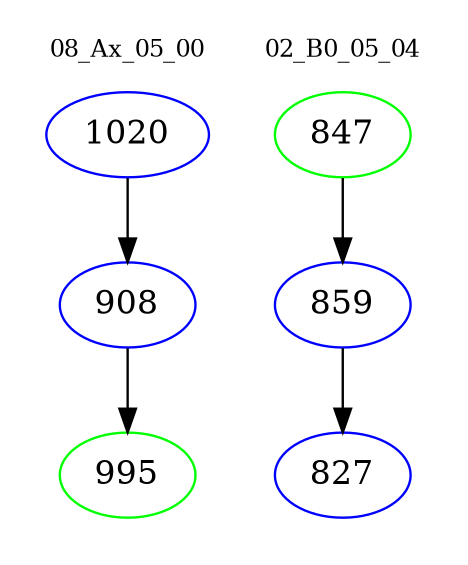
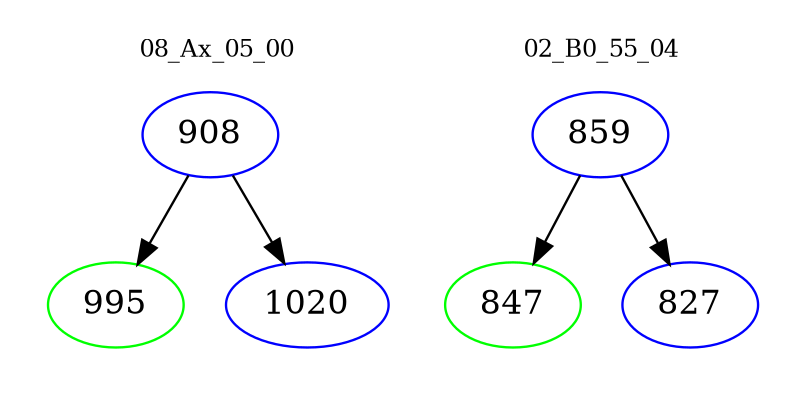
  digraph {
    node [color=blue]
    edge [color=black]
    n1 [label=908]
    n2 [color=green label=995]
    n3 [label=1020]
    n4 [label=859]
    n5 [color=green label=847]
    n6 [label=827]
    subgraph cluster_1 {
      color=white
      fontsize=10
      label="08_Ax_05_00"
      n1
      n2
      n3
    }
    subgraph cluster_2 {
      color=white
      fontsize=10
-     label="02_B0_05_04"
+     label="02_B0_55_04"
      n4
      n5
      n6
    }
    n1 -> n2
-   n3 -> n1
-   n5 -> n4
+   n1 -> n3
+   n4 -> n5
    n4 -> n6
  }
